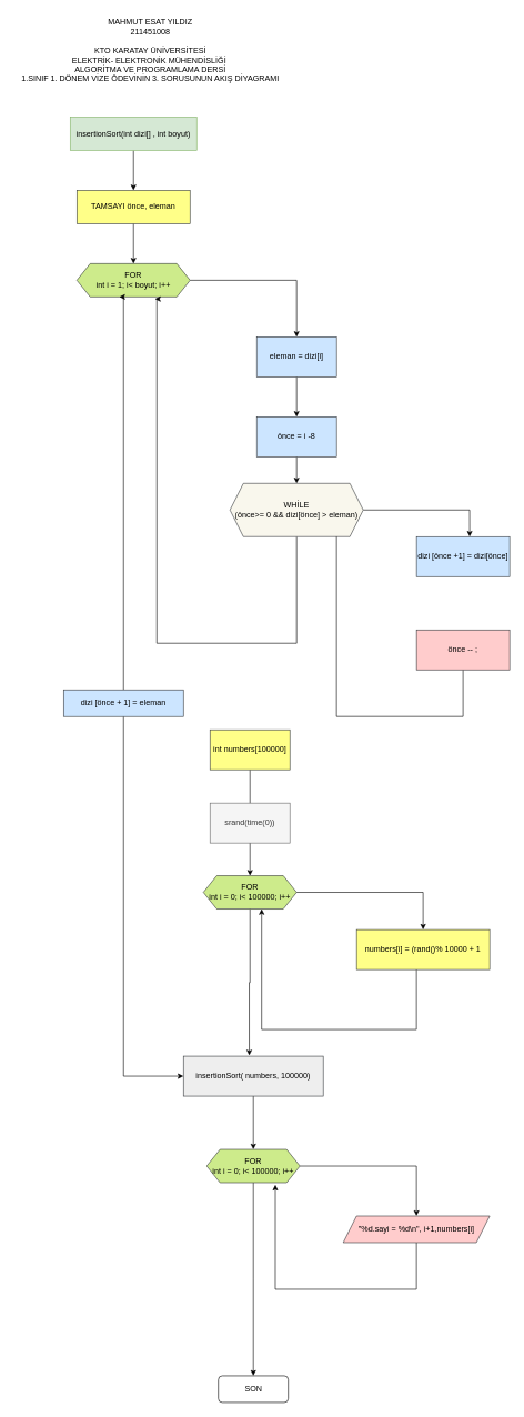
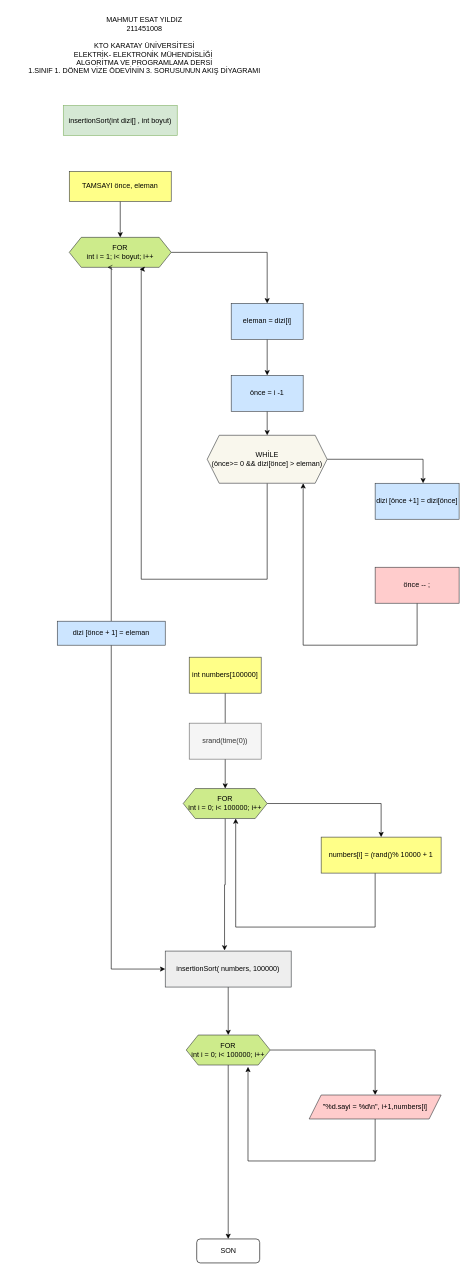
  <mxCell id="0" />
  <mxCell id="1" parent="0" />
- <mxCell id="2" style="edgeStyle=orthogonalEdgeStyle;rounded=0;orthogonalLoop=1;jettySize=auto;html=1;entryX=0.5;entryY=0;entryDx=0;entryDy=0;" parent="1" source="3" target="5" edge="1"><mxGeometry relative="1" as="geometry" /></mxCell>
  <mxCell id="3" value="insertionSort(int dizi[] , int boyut)" style="rounded=0;whiteSpace=wrap;html=1;fillColor=#d5e8d4;strokeColor=#82b366;" parent="1" vertex="1"><mxGeometry x="105" y="175" width="190" height="50" as="geometry" /></mxCell>
  <mxCell id="4" style="edgeStyle=orthogonalEdgeStyle;rounded=0;orthogonalLoop=1;jettySize=auto;html=1;entryX=0.5;entryY=0;entryDx=0;entryDy=0;" parent="1" source="5" target="7" edge="1"><mxGeometry relative="1" as="geometry" /></mxCell>
  <mxCell id="5" value="TAMSAYI önce, eleman" style="rounded=0;whiteSpace=wrap;html=1;fillColor=#ffff88;strokeColor=#36393d;" parent="1" vertex="1"><mxGeometry x="115" y="285" width="170" height="50" as="geometry" /></mxCell>
  <mxCell id="6" style="edgeStyle=orthogonalEdgeStyle;rounded=0;orthogonalLoop=1;jettySize=auto;html=1;entryX=0.5;entryY=0;entryDx=0;entryDy=0;" parent="1" source="7" target="9" edge="1"><mxGeometry relative="1" as="geometry" /></mxCell>
  <mxCell id="7" value="FOR&lt;br&gt;int i = 1; i&amp;lt; boyut; i++" style="shape=hexagon;perimeter=hexagonPerimeter2;whiteSpace=wrap;html=1;fixedSize=1;fillColor=#cdeb8b;strokeColor=#36393d;" parent="1" vertex="1"><mxGeometry x="115" y="395" width="170" height="50" as="geometry" /></mxCell>
  <mxCell id="8" style="edgeStyle=orthogonalEdgeStyle;rounded=0;orthogonalLoop=1;jettySize=auto;html=1;entryX=0.5;entryY=0;entryDx=0;entryDy=0;" parent="1" source="9" target="11" edge="1"><mxGeometry relative="1" as="geometry" /></mxCell>
  <mxCell id="9" value="eleman = dizi[i]" style="rounded=0;whiteSpace=wrap;html=1;fillColor=#cce5ff;strokeColor=#36393d;" parent="1" vertex="1"><mxGeometry x="385" y="505" width="120" height="60" as="geometry" /></mxCell>
  <mxCell id="10" style="edgeStyle=orthogonalEdgeStyle;rounded=0;orthogonalLoop=1;jettySize=auto;html=1;entryX=0.5;entryY=0;entryDx=0;entryDy=0;" parent="1" source="11" target="14" edge="1"><mxGeometry relative="1" as="geometry" /></mxCell>
- <mxCell id="11" value="önce = i -8" style="rounded=0;whiteSpace=wrap;html=1;fillColor=#cce5ff;strokeColor=#36393d;" parent="1" vertex="1"><mxGeometry x="385" y="625" width="120" height="60" as="geometry" /></mxCell>
+ <mxCell id="11" value="önce = i -1" style="rounded=0;whiteSpace=wrap;html=1;fillColor=#cce5ff;strokeColor=#36393d;" parent="1" vertex="1"><mxGeometry x="385" y="625" width="120" height="60" as="geometry" /></mxCell>
  <mxCell id="12" style="edgeStyle=orthogonalEdgeStyle;rounded=0;orthogonalLoop=1;jettySize=auto;html=1;entryX=0.571;entryY=0;entryDx=0;entryDy=0;entryPerimeter=0;" parent="1" source="14" target="15" edge="1"><mxGeometry relative="1" as="geometry"><mxPoint x="705" y="795" as="targetPoint" /><Array as="points"><mxPoint x="705" y="765" /></Array></mxGeometry></mxCell>
  <mxCell id="13" style="edgeStyle=orthogonalEdgeStyle;rounded=0;orthogonalLoop=1;jettySize=auto;html=1;entryX=0.69;entryY=1.062;entryDx=0;entryDy=0;entryPerimeter=0;" parent="1" source="14" target="7" edge="1"><mxGeometry relative="1" as="geometry"><mxPoint x="235" y="795" as="targetPoint" /><Array as="points"><mxPoint x="445" y="965" /><mxPoint x="235" y="965" /><mxPoint x="235" y="448" /></Array></mxGeometry></mxCell>
  <mxCell id="14" value="WHİLE&lt;br&gt;(önce&amp;gt;= 0 &amp;amp;&amp;amp; dizi[önce] &amp;gt; eleman)" style="shape=hexagon;perimeter=hexagonPerimeter2;whiteSpace=wrap;html=1;fixedSize=1;fillColor=#f9f7ed;strokeColor=#36393d;" parent="1" vertex="1"><mxGeometry x="345" y="725" width="200" height="80" as="geometry" /></mxCell>
  <mxCell id="15" value="dizi [önce +1] = dizi[önce]" style="rounded=0;whiteSpace=wrap;html=1;fillColor=#cce5ff;strokeColor=#36393d;" parent="1" vertex="1"><mxGeometry x="625" y="805" width="140" height="60" as="geometry" /></mxCell>
- <mxCell id="16" style="edgeStyle=orthogonalEdgeStyle;rounded=0;orthogonalLoop=1;jettySize=auto;html=1;entryX=0.8;entryY=1;entryDx=0;entryDy=0;entryPerimeter=0;endArrow=none;" parent="1" source="17" target="14" edge="1"><mxGeometry relative="1" as="geometry"><mxPoint x="505" y="1065" as="targetPoint" /><Array as="points"><mxPoint x="695" y="1075" /><mxPoint x="505" y="1075" /></Array></mxGeometry></mxCell>
+ <mxCell id="16" style="edgeStyle=orthogonalEdgeStyle;rounded=0;orthogonalLoop=1;jettySize=auto;html=1;entryX=0.8;entryY=1;entryDx=0;entryDy=0;entryPerimeter=0;" parent="1" source="17" target="14" edge="1"><mxGeometry relative="1" as="geometry"><mxPoint x="505" y="1065" as="targetPoint" /><Array as="points"><mxPoint x="695" y="1075" /><mxPoint x="505" y="1075" /></Array></mxGeometry></mxCell>
  <mxCell id="17" value="önce -- ;" style="rounded=0;whiteSpace=wrap;html=1;fillColor=#ffcccc;strokeColor=#36393d;" parent="1" vertex="1"><mxGeometry x="625" y="945" width="140" height="60" as="geometry" /></mxCell>
- <mxCell id="18" style="edgeStyle=orthogonalEdgeStyle;rounded=0;orthogonalLoop=1;jettySize=auto;html=1;entryX=0.375;entryY=1;entryDx=0;entryDy=0;" parent="1" source="20" target="7" edge="1"><mxGeometry relative="1" as="geometry"><Array as="points"><mxPoint x="185" y="445" /></Array></mxGeometry></mxCell>
+ <mxCell id="18" style="edgeStyle=orthogonalEdgeStyle;rounded=0;orthogonalLoop=1;jettySize=auto;html=1;entryX=0.375;entryY=1;entryDx=0;entryDy=0;endArrow=open;" parent="1" source="20" target="7" edge="1"><mxGeometry relative="1" as="geometry"><Array as="points"><mxPoint x="185" y="445" /></Array></mxGeometry></mxCell>
  <mxCell id="19" style="edgeStyle=orthogonalEdgeStyle;rounded=0;orthogonalLoop=1;jettySize=auto;html=1;entryX=0;entryY=0.5;entryDx=0;entryDy=0;" parent="1" source="20" target="29" edge="1"><mxGeometry relative="1" as="geometry"><mxPoint x="185" y="1617" as="targetPoint" /></mxGeometry></mxCell>
  <mxCell id="20" value="dizi [önce + 1] = eleman" style="rounded=0;whiteSpace=wrap;html=1;fillColor=#cce5ff;strokeColor=#36393d;" parent="1" vertex="1"><mxGeometry x="95" y="1035" width="180" height="40" as="geometry" /></mxCell>
  <mxCell id="21" style="edgeStyle=orthogonalEdgeStyle;rounded=0;orthogonalLoop=1;jettySize=auto;html=1;entryX=0.5;entryY=0;entryDx=0;entryDy=0;" parent="1" source="22" target="25" edge="1"><mxGeometry relative="1" as="geometry" /></mxCell>
  <mxCell id="22" value="int numbers[100000]" style="rounded=0;whiteSpace=wrap;html=1;fillColor=#ffff88;strokeColor=#36393d;" parent="1" vertex="1"><mxGeometry x="315" y="1095" width="120" height="60" as="geometry" /></mxCell>
  <mxCell id="23" style="edgeStyle=orthogonalEdgeStyle;rounded=0;orthogonalLoop=1;jettySize=auto;html=1;entryX=0.5;entryY=0;entryDx=0;entryDy=0;" parent="1" source="25" target="27" edge="1"><mxGeometry relative="1" as="geometry" /></mxCell>
  <mxCell id="24" style="edgeStyle=orthogonalEdgeStyle;rounded=0;orthogonalLoop=1;jettySize=auto;html=1;entryX=0.471;entryY=-0.017;entryDx=0;entryDy=0;entryPerimeter=0;" parent="1" source="25" target="29" edge="1"><mxGeometry relative="1" as="geometry" /></mxCell>
  <mxCell id="25" value="FOR&lt;br&gt;int i = 0; i&amp;lt; 100000; i++" style="shape=hexagon;perimeter=hexagonPerimeter2;whiteSpace=wrap;html=1;fixedSize=1;fillColor=#cdeb8b;strokeColor=#36393d;" parent="1" vertex="1"><mxGeometry x="305" y="1314" width="140" height="50" as="geometry" /></mxCell>
  <mxCell id="26" style="edgeStyle=orthogonalEdgeStyle;rounded=0;orthogonalLoop=1;jettySize=auto;html=1;entryX=0.625;entryY=1;entryDx=0;entryDy=0;" parent="1" source="27" target="25" edge="1"><mxGeometry relative="1" as="geometry"><mxPoint x="405" y="1535" as="targetPoint" /><Array as="points"><mxPoint x="625" y="1545" /><mxPoint x="393" y="1545" /></Array></mxGeometry></mxCell>
  <mxCell id="27" value="numbers[i] = (rand()% 10000 + 1" style="rounded=0;whiteSpace=wrap;html=1;fillColor=#ffff88;strokeColor=#36393d;" parent="1" vertex="1"><mxGeometry x="535" y="1395" width="200" height="60" as="geometry" /></mxCell>
  <mxCell id="28" style="edgeStyle=orthogonalEdgeStyle;rounded=0;orthogonalLoop=1;jettySize=auto;html=1;entryX=0.5;entryY=0;entryDx=0;entryDy=0;" parent="1" source="29" target="32" edge="1"><mxGeometry relative="1" as="geometry" /></mxCell>
  <mxCell id="29" value="insertionSort( numbers, 100000)" style="rounded=0;whiteSpace=wrap;html=1;fillColor=#eeeeee;strokeColor=#36393d;" parent="1" vertex="1"><mxGeometry x="275" y="1585" width="210" height="60" as="geometry" /></mxCell>
  <mxCell id="30" style="edgeStyle=orthogonalEdgeStyle;rounded=0;orthogonalLoop=1;jettySize=auto;html=1;entryX=0.5;entryY=0;entryDx=0;entryDy=0;" parent="1" source="32" target="34" edge="1"><mxGeometry relative="1" as="geometry" /></mxCell>
  <mxCell id="31" style="edgeStyle=orthogonalEdgeStyle;rounded=0;orthogonalLoop=1;jettySize=auto;html=1;" parent="1" source="32" edge="1"><mxGeometry relative="1" as="geometry"><mxPoint x="380" y="2065" as="targetPoint" /></mxGeometry></mxCell>
  <mxCell id="32" value="FOR&lt;br&gt;int i = 0; i&amp;lt; 100000; i++" style="shape=hexagon;perimeter=hexagonPerimeter2;whiteSpace=wrap;html=1;fixedSize=1;fillColor=#cdeb8b;strokeColor=#36393d;" parent="1" vertex="1"><mxGeometry x="310" y="1725" width="140" height="50" as="geometry" /></mxCell>
  <mxCell id="33" style="edgeStyle=orthogonalEdgeStyle;rounded=0;orthogonalLoop=1;jettySize=auto;html=1;entryX=0.736;entryY=1.06;entryDx=0;entryDy=0;entryPerimeter=0;" parent="1" source="34" target="32" edge="1"><mxGeometry relative="1" as="geometry"><mxPoint x="425" y="1905" as="targetPoint" /><Array as="points"><mxPoint x="625" y="1935" /><mxPoint x="413" y="1935" /></Array></mxGeometry></mxCell>
  <mxCell id="34" value="&quot;%d.sayi = %d\n&quot;, i+1,numbers[i]" style="shape=parallelogram;perimeter=parallelogramPerimeter;whiteSpace=wrap;html=1;fixedSize=1;fillColor=#ffcccc;strokeColor=#36393d;" parent="1" vertex="1"><mxGeometry x="515" y="1825" width="220" height="40" as="geometry" /></mxCell>
  <mxCell id="35" value="SON" style="rounded=1;whiteSpace=wrap;html=1;" parent="1" vertex="1"><mxGeometry x="327.5" y="2065" width="105" height="40" as="geometry" /></mxCell>
- <mxCell id="36" value="MAHMUT ESAT YILDIZ&lt;br&gt;211451008&lt;br&gt;&lt;br&gt;KTO KARATAY ÜNİVERSİTESİ&lt;br&gt;ELEKTRİK- ELEKTRONİK MÜHENDİSLİĞİ&amp;nbsp;&lt;br&gt;ALGORİTMA VE PROGRAMLAMA DERSİ&lt;br&gt;1.SINIF 1. DÖNEM VİZE ÖDEVİNİN 3. SORUSUNUN AKIŞ DİYAGRAMI" style="text;html=1;resizable=0;autosize=1;align=center;verticalAlign=middle;points=[];fillColor=none;strokeColor=none;rounded=0;" parent="1" vertex="1"><mxGeometry x="20" y="20" width="410" height="110" as="geometry" /></mxCell>
+ <mxCell id="36" value="MAHMUT ESAT YILDIZ&lt;br&gt;211451008&lt;br&gt;&lt;br&gt;KTO KARATAY ÜNİVERSİTESİ&lt;br&gt;ELEKTRİK- ELEKTRONİK MÜHENDİSLİĞİ&amp;nbsp;&lt;br&gt;ALGORİTMA VE PROGRAMLAMA DERSİ&lt;br&gt;1.SINIF 1. DÖNEM VİZE ÖDEVİNİN 3. SORUSUNUN AKIŞ DİYAGRAMI" style="text;html=1;resizable=0;autosize=1;align=center;verticalAlign=middle;points=[];fillColor=none;strokeColor=none;rounded=0;" parent="1" vertex="1"><mxGeometry x="35" y="20" width="410" height="110" as="geometry" /></mxCell>
  <mxCell id="37" value="srand(time(0))" style="rounded=0;whiteSpace=wrap;html=1;fillColor=#f5f5f5;fontColor=#333333;strokeColor=#666666;" parent="1" vertex="1"><mxGeometry x="315" y="1205" width="120" height="60" as="geometry" /></mxCell>
